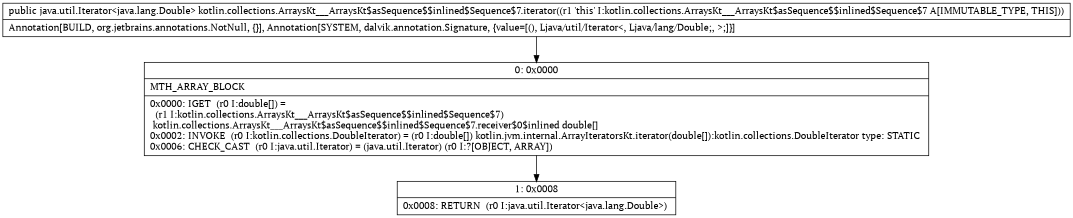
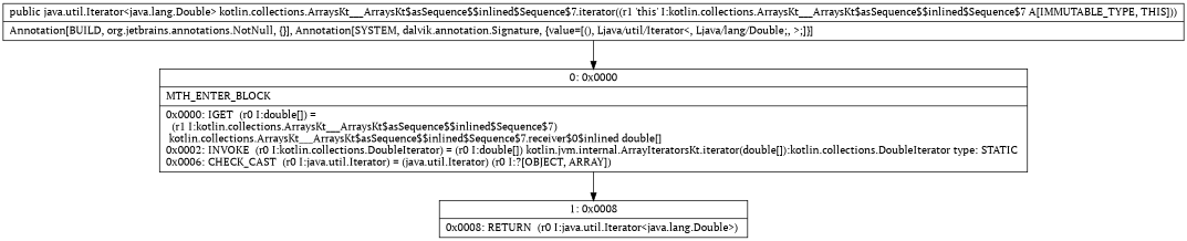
  digraph {
    fontname="PT Serif"
    node [shape=record fontname="PT Serif"]
    edge [fontname="PT Serif"]
-   n1 [label="{0\:\ 0x0000|MTH_ARRAY_BLOCK\l|0x0000: IGET  (r0 I:double[]) = \l  (r1 I:kotlin.collections.ArraysKt___ArraysKt$asSequence$$inlined$Sequence$7)\l kotlin.collections.ArraysKt___ArraysKt$asSequence$$inlined$Sequence$7.receiver$0$inlined double[] \l0x0002: INVOKE  (r0 I:kotlin.collections.DoubleIterator) = (r0 I:double[]) kotlin.jvm.internal.ArrayIteratorsKt.iterator(double[]):kotlin.collections.DoubleIterator type: STATIC \l0x0006: CHECK_CAST  (r0 I:java.util.Iterator) = (java.util.Iterator) (r0 I:?[OBJECT, ARRAY]) \l}"]
+   n1 [label="{0\:\ 0x0000|MTH_ENTER_BLOCK\l|0x0000: IGET  (r0 I:double[]) = \l  (r1 I:kotlin.collections.ArraysKt___ArraysKt$asSequence$$inlined$Sequence$7)\l kotlin.collections.ArraysKt___ArraysKt$asSequence$$inlined$Sequence$7.receiver$0$inlined double[] \l0x0002: INVOKE  (r0 I:kotlin.collections.DoubleIterator) = (r0 I:double[]) kotlin.jvm.internal.ArrayIteratorsKt.iterator(double[]):kotlin.collections.DoubleIterator type: STATIC \l0x0006: CHECK_CAST  (r0 I:java.util.Iterator) = (java.util.Iterator) (r0 I:?[OBJECT, ARRAY]) \l}"]
    n2 [label="{1\:\ 0x0008|0x0008: RETURN  (r0 I:java.util.Iterator\<java.lang.Double\>) \l}"]
    n3 [label="{public java.util.Iterator\<java.lang.Double\> kotlin.collections.ArraysKt___ArraysKt$asSequence$$inlined$Sequence$7.iterator((r1 'this' I:kotlin.collections.ArraysKt___ArraysKt$asSequence$$inlined$Sequence$7 A[IMMUTABLE_TYPE, THIS]))  | Annotation[BUILD, org.jetbrains.annotations.NotNull, \{\}], Annotation[SYSTEM, dalvik.annotation.Signature, \{value=[(), Ljava\/util\/Iterator\<, Ljava\/lang\/Double;, \>;]\}]\l}"]
    n1 -> n2
    n3 -> n1
  }
